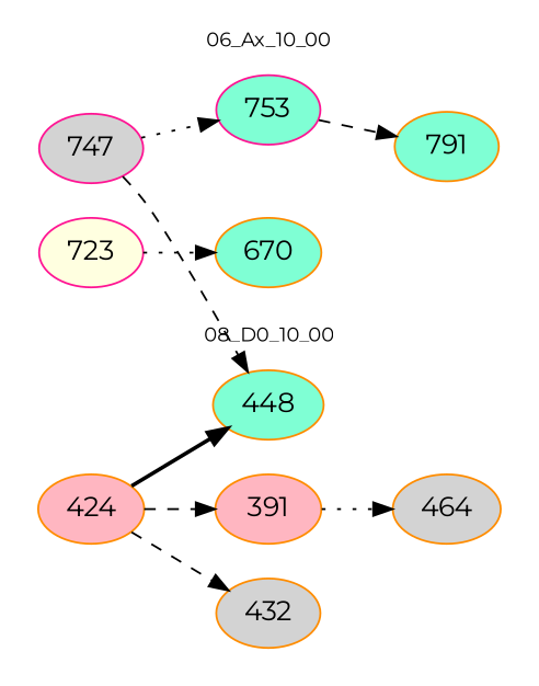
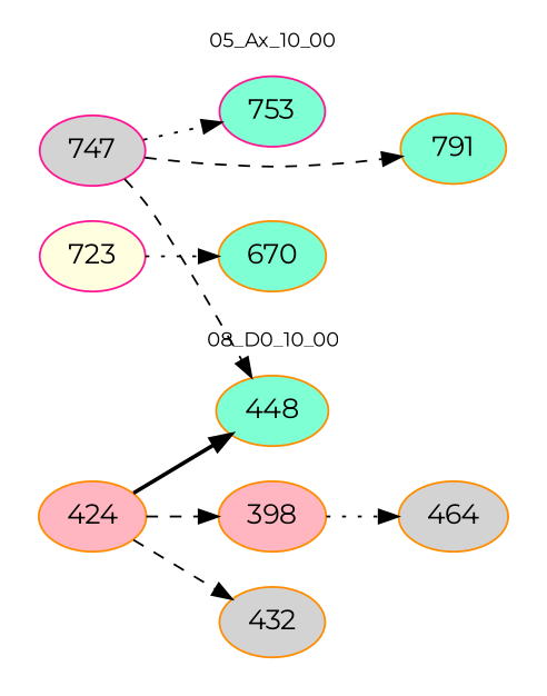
  digraph {
    fontname=Montserrat
    rankdir=LR
    node [color=darkorange fillcolor=aquamarine fontname=Montserrat style=filled]
    edge [color=black fontname=Montserrat style=dashed]
    n1 [color=deeppink fillcolor=lightgrey label=747]
    n2 [color=deeppink fillcolor=lightyellow label=723]
    n3 [label=791]
    n4 [color=deeppink label=753]
    n5 [label=670]
    n6 [fillcolor=lightpink label=424]
    n7 [fillcolor=lightgrey label=432]
    n8 [label=448]
-   n9 [fillcolor=lightpink label=391]
+   n9 [fillcolor=lightpink label=398]
    n10 [fillcolor=lightgrey label=464]
    subgraph cluster_1 {
      color=white
      fontsize=10
-     label="06_Ax_10_00"
+     label="05_Ax_10_00"
      n1
      n2
      n3
      n4
      n5
    }
    subgraph cluster_2 {
      color=white
      fontsize=10
      label="08_D0_10_00"
      n6
      n7
      n8
      n9
      n10
    }
-   n4 -> n3
+   n1 -> n3
    n1 -> n4 [style=dotted]
    n1 -> n8
    n2 -> n5 [style=dotted]
    n6 -> n7
    n6 -> n8 [style=bold]
    n6 -> n9
    n9 -> n10 [style=dotted]
  }
